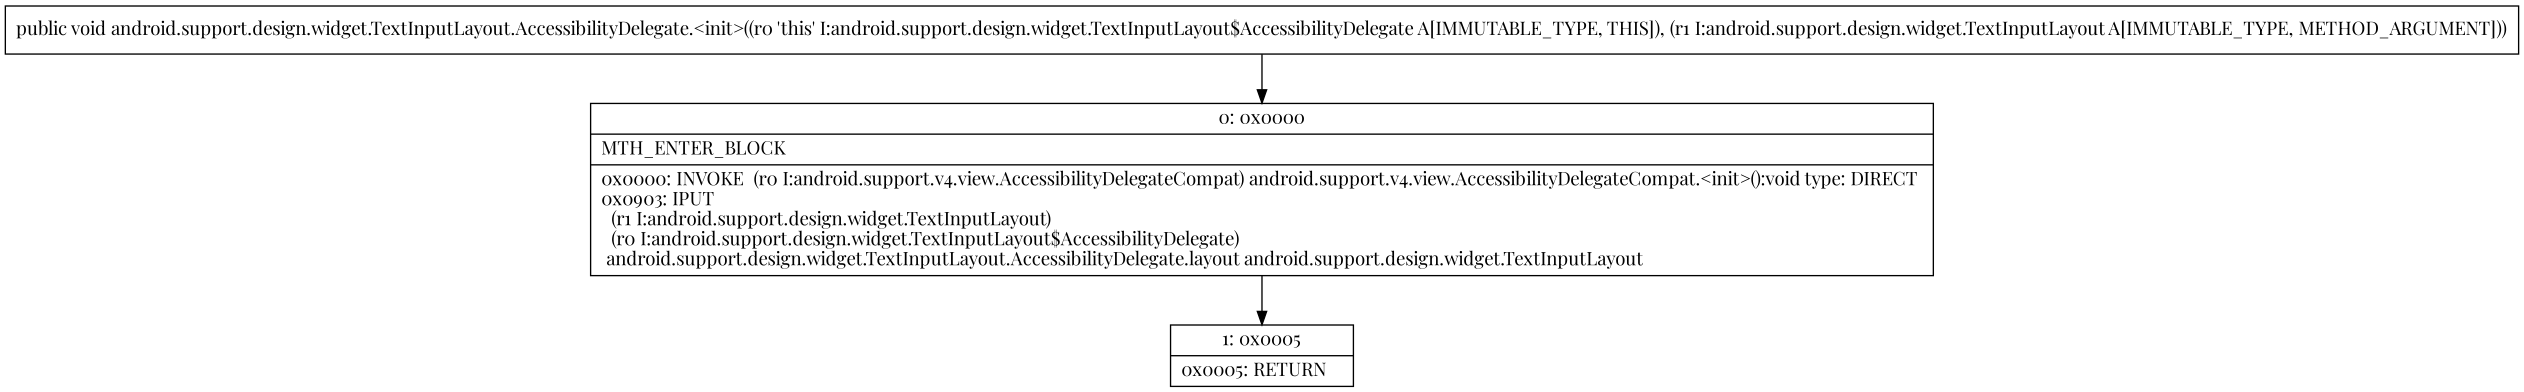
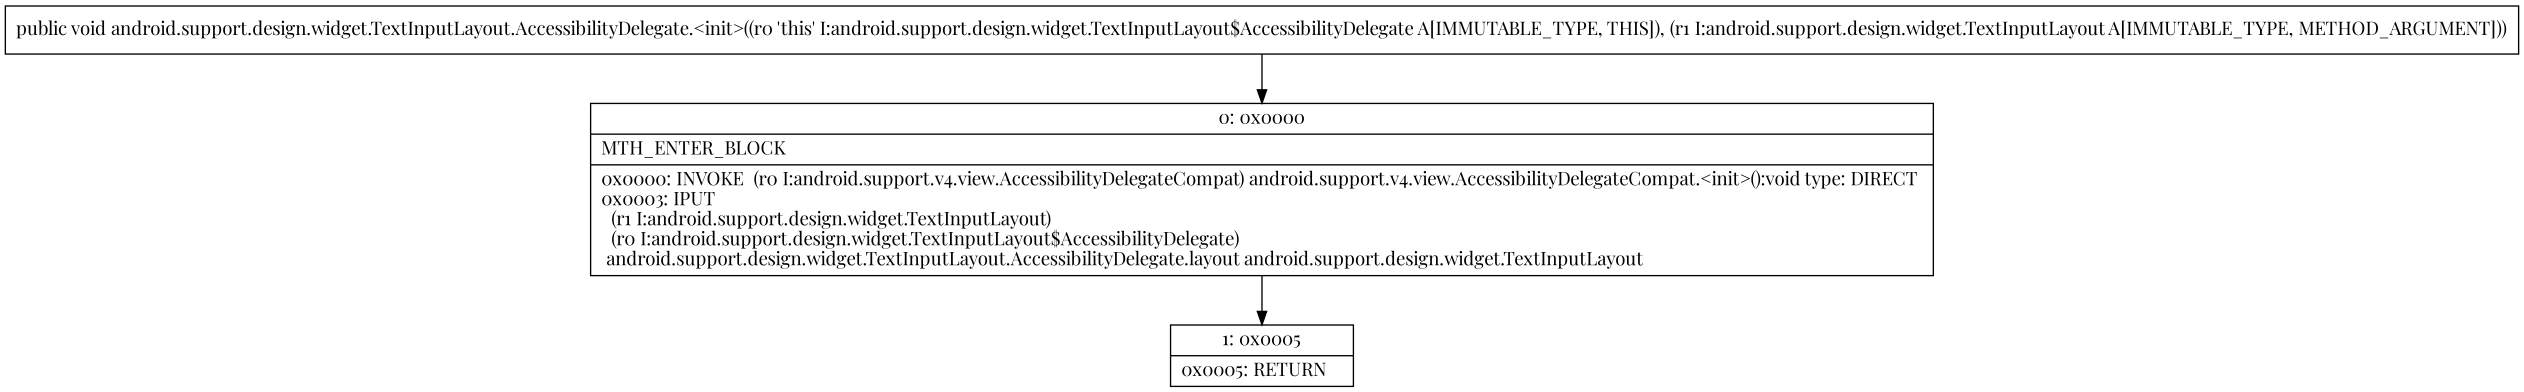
  digraph {
    fontname="Playfair Display"
    node [shape=record fontname="Playfair Display"]
    edge [fontname="Playfair Display"]
-   n1 [label="{0\:\ 0x0000|MTH_ENTER_BLOCK\l|0x0000: INVOKE  (r0 I:android.support.v4.view.AccessibilityDelegateCompat) android.support.v4.view.AccessibilityDelegateCompat.\<init\>():void type: DIRECT \l0x0903: IPUT  \l  (r1 I:android.support.design.widget.TextInputLayout)\l  (r0 I:android.support.design.widget.TextInputLayout$AccessibilityDelegate)\l android.support.design.widget.TextInputLayout.AccessibilityDelegate.layout android.support.design.widget.TextInputLayout \l}"]
+   n1 [label="{0\:\ 0x0000|MTH_ENTER_BLOCK\l|0x0000: INVOKE  (r0 I:android.support.v4.view.AccessibilityDelegateCompat) android.support.v4.view.AccessibilityDelegateCompat.\<init\>():void type: DIRECT \l0x0003: IPUT  \l  (r1 I:android.support.design.widget.TextInputLayout)\l  (r0 I:android.support.design.widget.TextInputLayout$AccessibilityDelegate)\l android.support.design.widget.TextInputLayout.AccessibilityDelegate.layout android.support.design.widget.TextInputLayout \l}"]
    n2 [label="{1\:\ 0x0005|0x0005: RETURN   \l}"]
    n3 [label="{public void android.support.design.widget.TextInputLayout.AccessibilityDelegate.\<init\>((r0 'this' I:android.support.design.widget.TextInputLayout$AccessibilityDelegate A[IMMUTABLE_TYPE, THIS]), (r1 I:android.support.design.widget.TextInputLayout A[IMMUTABLE_TYPE, METHOD_ARGUMENT])) }"]
    n1 -> n2
    n3 -> n1
  }
